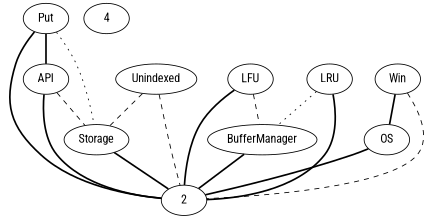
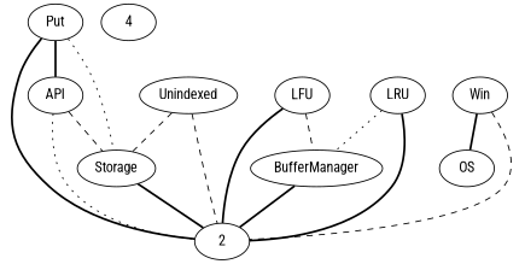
  graph {
    fontname="Roboto Condensed"
    node [fontname="Roboto Condensed"]
    edge [fontname="Roboto Condensed" style=bold]
    Put
    API
    Storage
    n4 [label=2]
    Unindexed
    BufferManager
    Win
    OS
    LFU
    n10 [label=4]
    LRU
    Put -- API
    Put -- Storage [style=dotted]
    Put -- n4
    API -- Storage [style=dashed]
-   API -- n4
+   API -- n4 [style=dotted]
    Storage -- n4
    Unindexed -- Storage [style=dashed]
    Unindexed -- n4 [style=dashed]
    BufferManager -- n4
    Win -- n4 [style=dashed]
    Win -- OS
-   OS -- n4
    LFU -- n4
    LFU -- BufferManager [style=dashed]
    LRU -- n4
    LRU -- BufferManager [style=dotted]
  }
